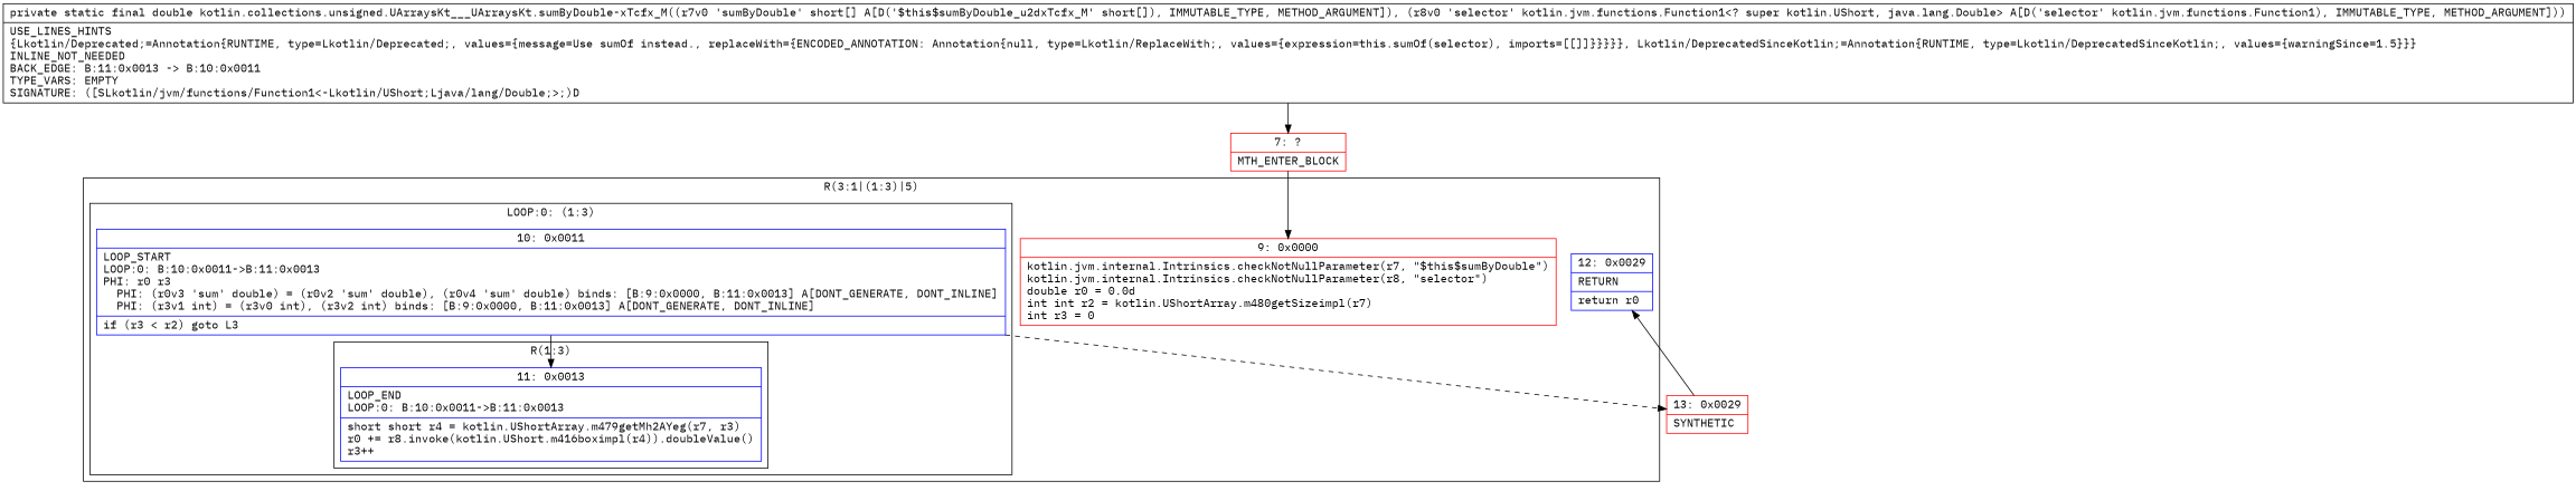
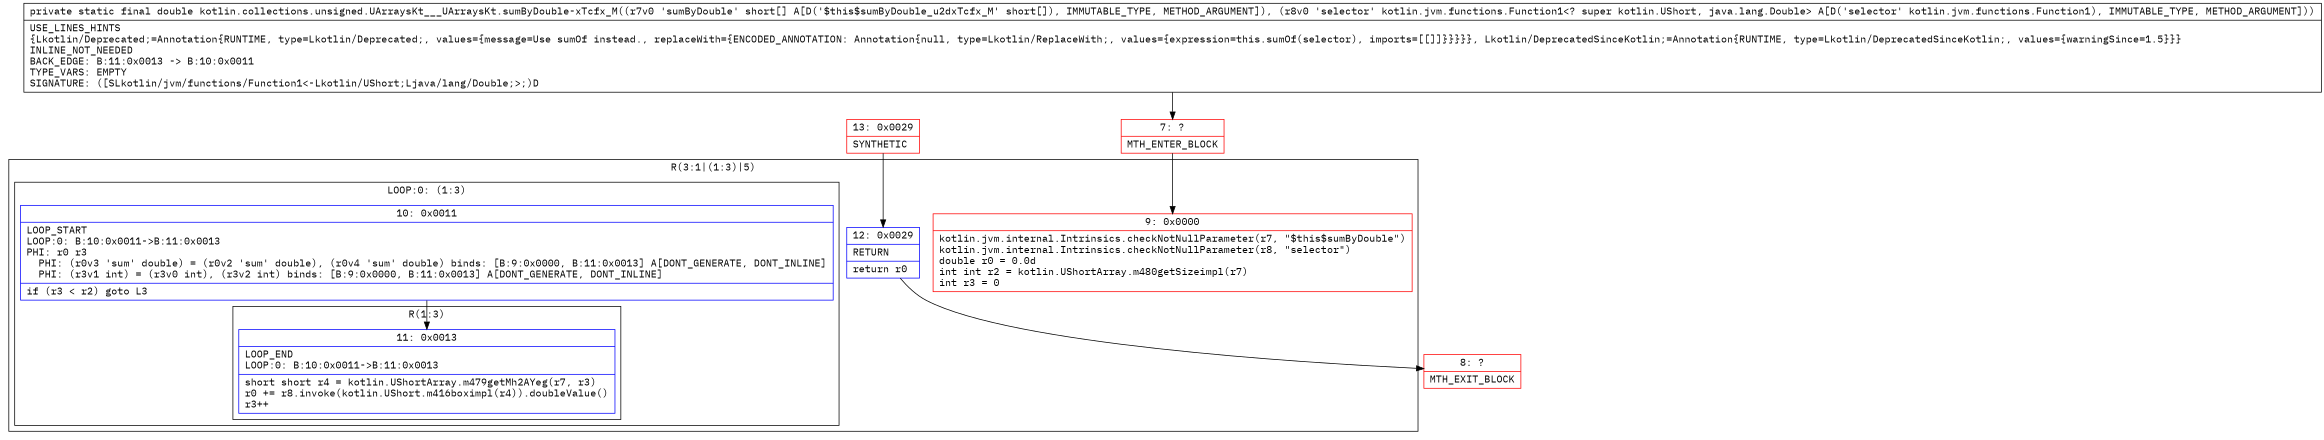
  digraph {
    fontname="IBM Plex Mono"
    node [color=red fontname="IBM Plex Mono" shape=record]
    edge [fontname="IBM Plex Mono"]
    n1 [color=blue label="{11\:\ 0x0013|LOOP_END\lLOOP:0: B:10:0x0011\-\>B:11:0x0013\l|short short r4 = kotlin.UShortArray.m479getMh2AYeg(r7, r3)\lr0 += r8.invoke(kotlin.UShort.m416boximpl(r4)).doubleValue()\lr3++\l}"]
    n2 [color=blue label="{10\:\ 0x0011|LOOP_START\lLOOP:0: B:10:0x0011\-\>B:11:0x0013\lPHI: r0 r3 \l  PHI: (r0v3 'sum' double) = (r0v2 'sum' double), (r0v4 'sum' double) binds: [B:9:0x0000, B:11:0x0013] A[DONT_GENERATE, DONT_INLINE]\l  PHI: (r3v1 int) = (r3v0 int), (r3v2 int) binds: [B:9:0x0000, B:11:0x0013] A[DONT_GENERATE, DONT_INLINE]\l|if (r3 \< r2) goto L3\l}"]
    n3 [label="{9\:\ 0x0000|kotlin.jvm.internal.Intrinsics.checkNotNullParameter(r7, \"$this$sumByDouble\")\lkotlin.jvm.internal.Intrinsics.checkNotNullParameter(r8, \"selector\")\ldouble r0 = 0.0d\lint int r2 = kotlin.UShortArray.m480getSizeimpl(r7)\lint r3 = 0\l}"]
    n4 [color=blue label="{12\:\ 0x0029|RETURN\l|return r0\l}"]
    n5 [label="{13\:\ 0x0029|SYNTHETIC\l}"]
+   n6 [label="{8\:\ ?|MTH_EXIT_BLOCK\l}"]
    n7 [label="{7\:\ ?|MTH_ENTER_BLOCK\l}"]
    n8 [label="{private static final double kotlin.collections.unsigned.UArraysKt___UArraysKt.sumByDouble\-xTcfx_M((r7v0 'sumByDouble' short[] A[D('$this$sumByDouble_u2dxTcfx_M' short[]), IMMUTABLE_TYPE, METHOD_ARGUMENT]), (r8v0 'selector' kotlin.jvm.functions.Function1\<? super kotlin.UShort, java.lang.Double\> A[D('selector' kotlin.jvm.functions.Function1), IMMUTABLE_TYPE, METHOD_ARGUMENT]))  | USE_LINES_HINTS\l\{Lkotlin\/Deprecated;=Annotation\{RUNTIME, type=Lkotlin\/Deprecated;, values=\{message=Use sumOf instead., replaceWith=\{ENCODED_ANNOTATION: Annotation\{null, type=Lkotlin\/ReplaceWith;, values=\{expression=this.sumOf(selector), imports=[[]]\}\}\}\}\}, Lkotlin\/DeprecatedSinceKotlin;=Annotation\{RUNTIME, type=Lkotlin\/DeprecatedSinceKotlin;, values=\{warningSince=1.5\}\}\}\lINLINE_NOT_NEEDED\lBACK_EDGE: B:11:0x0013 \-\> B:10:0x0011\lTYPE_VARS: EMPTY\lSIGNATURE: ([SLkotlin\/jvm\/functions\/Function1\<\-Lkotlin\/UShort;Ljava\/lang\/Double;\>;)D\l}" color=""]
    subgraph cluster_1 {
      label="R(3:1|(1:3)|5)"
      n3
      n4
      subgraph cluster_2 {
        label="LOOP:0: (1:3)"
        n2
        subgraph cluster_3 {
          label="R(1:3)"
          n1
        }
      }
    }
    n2 -> n1
-   n2 -> n5 [style=dashed]
+   n4 -> n6
    n5 -> n4
    n7 -> n3
    n8 -> n7
  }
